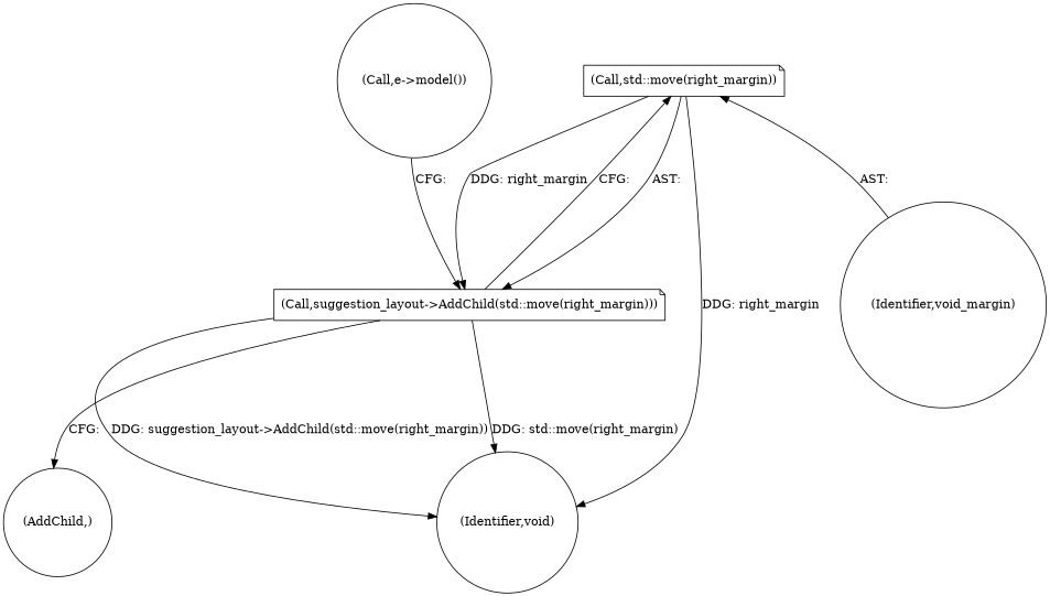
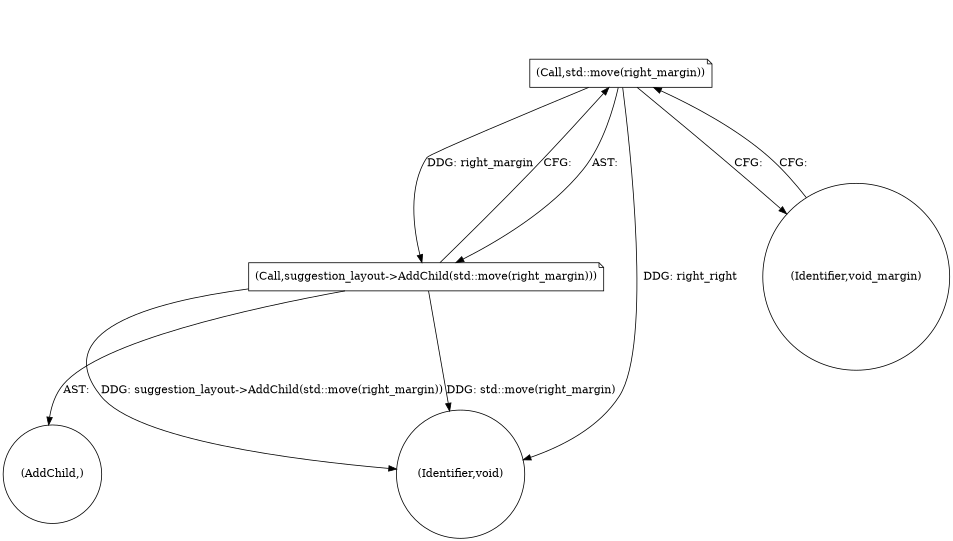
  digraph {
    node [shape=circle]
    n1 [label="(Call,std::move(right_margin))" shape=note]
    n2 [label="(Call,suggestion_layout->AddChild(std::move(right_margin)))" shape=note]
    n3 [label="(Identifier,void_margin)"]
    n4 [label="(Identifier,void)"]
    n5 [label="(AddChild,)"]
-   n6 [label="(Call,e->model())"]
    n1 -> n2 [label="AST: "]
    n1 -> n2 [label="DDG: right_margin"]
-   n1 -> n4 [label="DDG: right_margin"]
+   n1 -> n3 [label="CFG: "]
+   n1 -> n4 [label="DDG: right_right"]
    n2 -> n1 [label="CFG: "]
    n2 -> n4 [label="DDG: suggestion_layout->AddChild(std::move(right_margin))"]
    n2 -> n4 [label="DDG: std::move(right_margin)"]
-   n2 -> n5 [label="CFG: "]
-   n3 -> n1 [label="AST: "]
-   n6 -> n2 [label="CFG: "]
+   n2 -> n5 [label="AST: "]
+   n3 -> n1 [label="CFG: "]
  }
